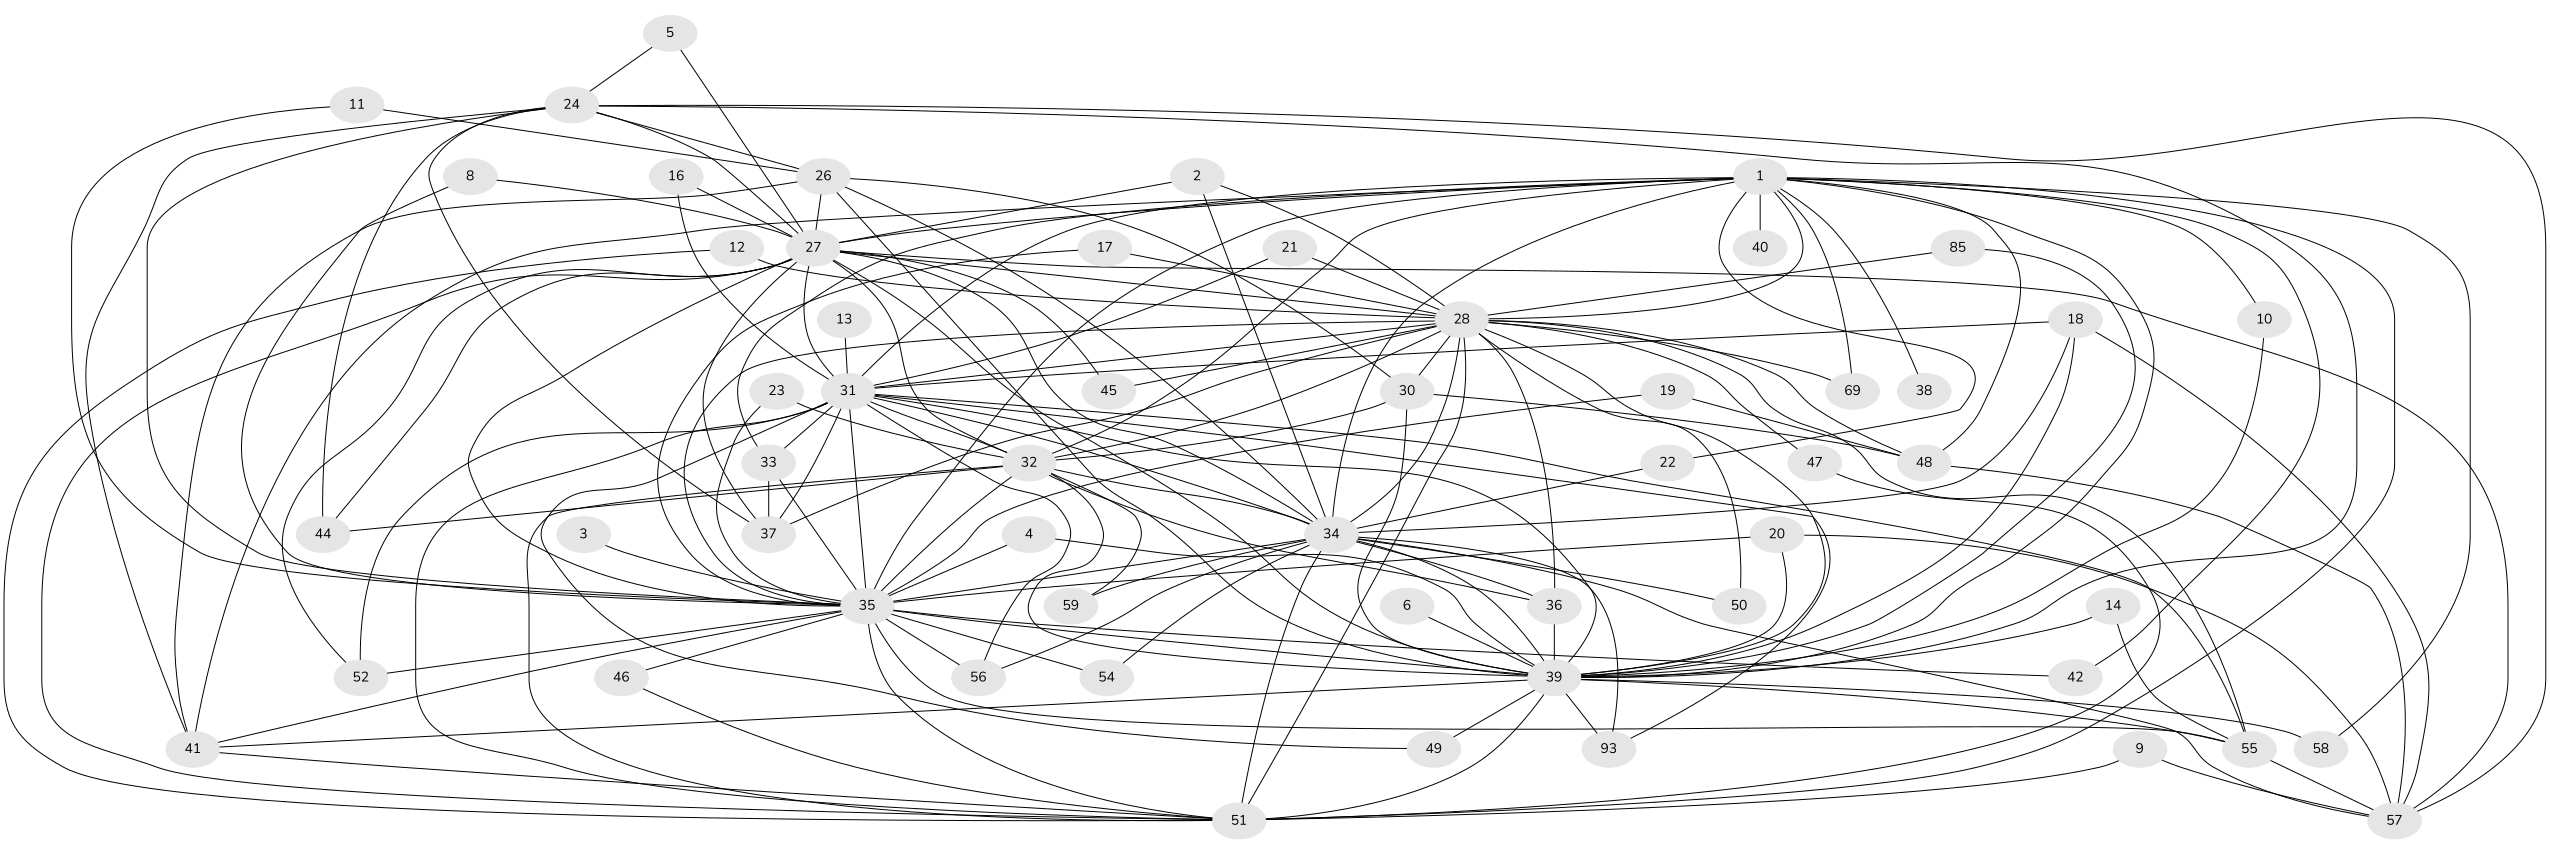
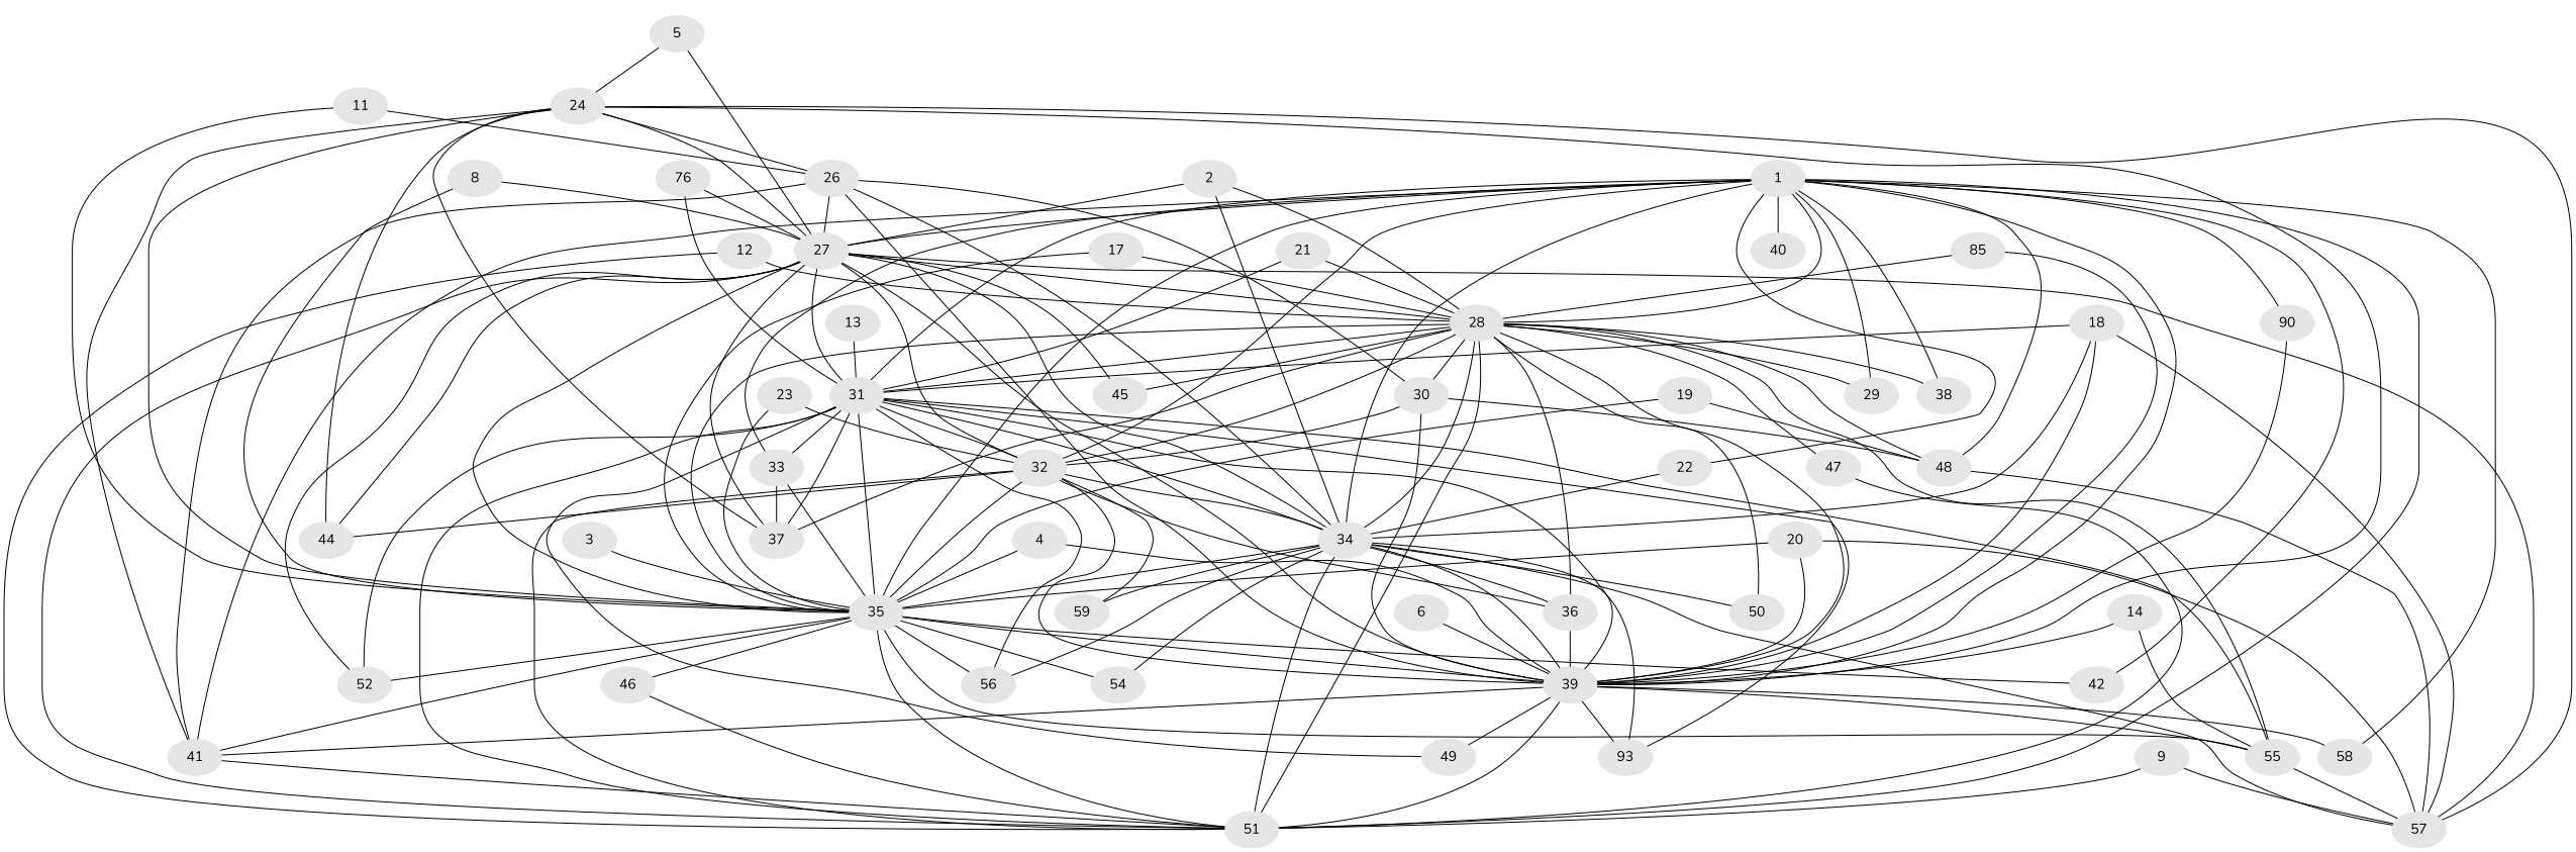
  graph {
    fontname=Nunito
    node [color=gray90 fontname=Nunito style=filled]
    edge [fontname=Nunito weight=1.0]
    1
-   10
+   10 [label=90]
    22
    27
    28
-   29 [label=69]
+   29
    31
    32
    33
    34
    35
    38
    39
    40
    41
    42
    48
    51
    58
    57
    37
    44
    45
    52
    55
    30
    36
    47
    50
    n30 [label=93]
    49
    56
    59
    54
    46
    2
    3
    4
    5
    24
    26
    6
    8
    9
    11
    12
    13
    14
    n49 [label=85]
-   16
+   16 [label=76]
    17
    18
    19
    20
    21
    23
    1 -- 10
    1 -- 22
    1 -- 27 [weight=2.0]
    1 -- 28 [weight=2.0]
    1 -- 29
    1 -- 31 [weight=2.0]
    1 -- 32 [weight=2.0]
    1 -- 33
    1 -- 34 [weight=2.0]
    1 -- 35 [weight=2.0]
    1 -- 38
    1 -- 39 [weight=2.0]
    1 -- 40
    1 -- 41 [weight=2.0]
    1 -- 42
    1 -- 48
    1 -- 51 [weight=4.0]
    1 -- 58
    10 -- 39
    22 -- 34
    27 -- 28
    27 -- 31
    27 -- 32
    27 -- 34
    27 -- 35
    27 -- 39
    27 -- 51
    27 -- 57
    27 -- 37
    27 -- 44
    27 -- 45
    27 -- 52
    28 -- 29 [weight=2.0]
    28 -- 31
    28 -- 32 [weight=2.0]
    28 -- 34 [weight=3.0]
    28 -- 35
+   28 -- 38
    28 -- 39
    28 -- 48 [weight=2.0]
    28 -- 51
    28 -- 37 [weight=2.0]
    28 -- 45
    28 -- 55
    28 -- 30 [weight=2.0]
    28 -- 36 [weight=2.0]
    28 -- 47
    28 -- 50
    31 -- 32
    31 -- 33
    31 -- 34 [weight=2.0]
    31 -- 35
    31 -- 39
    31 -- 51
    31 -- 37 [weight=2.0]
    31 -- 52
    31 -- 55 [weight=2.0]
    31 -- n30
    31 -- 49
    31 -- 56 [weight=2.0]
    32 -- 34
    32 -- 35
    32 -- 39
    32 -- 51
    32 -- 44
    32 -- 36
    32 -- 59
    33 -- 35
    33 -- 37
    34 -- 35
    34 -- 39 [weight=2.0]
    34 -- 51 [weight=2.0]
    34 -- 57
    34 -- 36
    34 -- 50
    34 -- n30 [weight=2.0]
    34 -- 56
    34 -- 59
    34 -- 54
    35 -- 39
    35 -- 41
    35 -- 42
    35 -- 51 [weight=2.0]
    35 -- 52
    35 -- 55
    35 -- 56
    35 -- 54
    35 -- 46
    39 -- 41
    39 -- 51
    39 -- 58
    39 -- 55 [weight=2.0]
    39 -- n30
    39 -- 49
    41 -- 51
    48 -- 57
    55 -- 57
    30 -- 32
    30 -- 39
    30 -- 48
    36 -- 39
    47 -- 51
    46 -- 51
    2 -- 27
    2 -- 28
    2 -- 34
    3 -- 35
    4 -- 35
    4 -- 39
    5 -- 27
    5 -- 24
    24 -- 27
    24 -- 35 [weight=2.0]
    24 -- 39
    24 -- 41
    24 -- 57
    24 -- 37
    24 -- 44
    24 -- 26
    26 -- 27
    26 -- 34
    26 -- 39
    26 -- 41
    26 -- 30
    6 -- 39
    8 -- 27
    8 -- 35
    9 -- 51
    9 -- 57
    11 -- 35
    11 -- 26
    12 -- 28
    12 -- 51
    13 -- 31
    14 -- 39
    14 -- 55
    n49 -- 28
    n49 -- 39
    16 -- 27
    16 -- 31
    17 -- 28
    17 -- 35
    18 -- 31
    18 -- 34
    18 -- 39
    18 -- 57
    19 -- 35
    19 -- 48
    20 -- 35
    20 -- 39
    20 -- 57
    21 -- 28
    21 -- 31
    23 -- 32
    23 -- 35
  }
